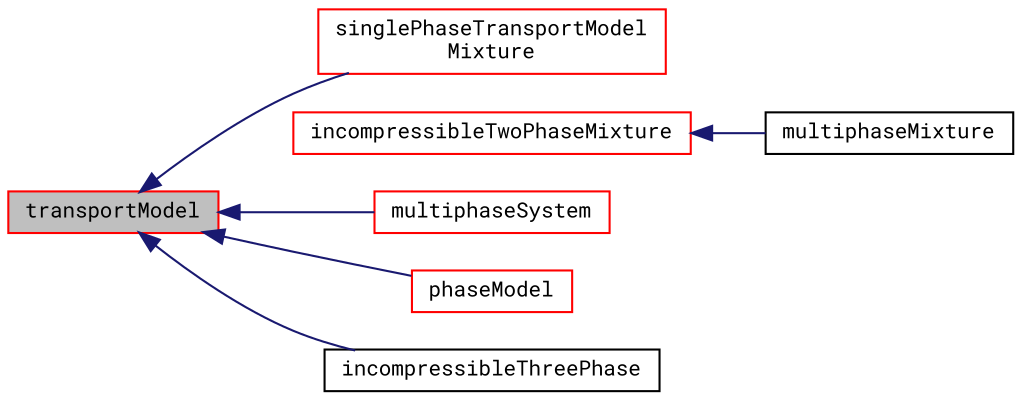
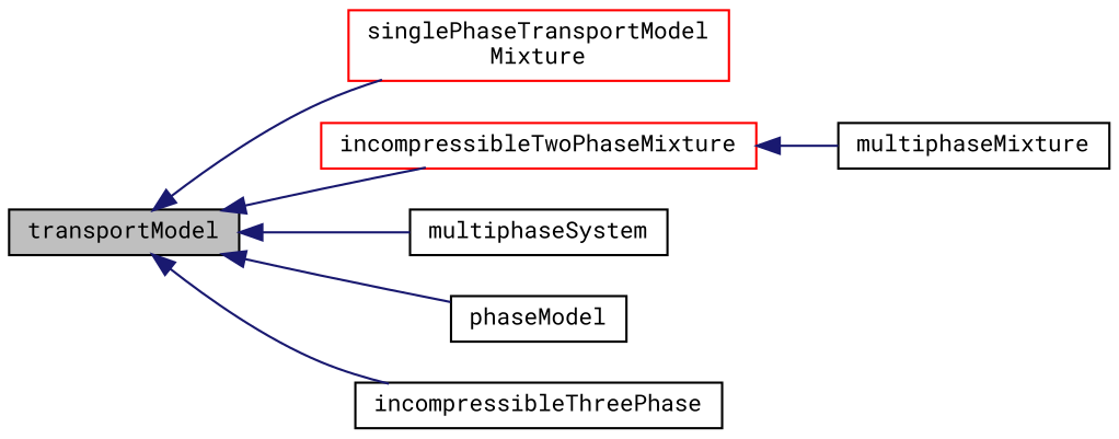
  digraph {
    fontname="Roboto Mono"
    rankdir=LR
    node [color=black fontname="Roboto Mono" fontsize=10 shape=record]
    edge [color=midnightblue dir=back fontname="Roboto Mono" fontsize=10 labelfontname=FreeSans labelfontsize=10 style=solid]
-   n1 [color=red fillcolor=grey75 fontcolor=black height=0.2 label=transportModel style=filled width=0.4]
+   n1 [fillcolor=grey75 fontcolor=black height=0.2 label=transportModel style=filled width=0.4]
    n2 [color=red height=0.2 label="singlePhaseTransportModel\lMixture" width=0.4]
    n3 [color=red height=0.2 label=incompressibleTwoPhaseMixture width=0.4]
-   n4 [color=red height=0.2 label=multiphaseSystem width=0.4]
-   n5 [color=red height=0.2 label=phaseModel width=0.4]
+   n4 [height=0.2 label=multiphaseSystem width=0.4]
+   n5 [height=0.2 label=phaseModel width=0.4]
    n6 [height=0.2 label=incompressibleThreePhase width=0.4]
    n7 [height=0.2 label=multiphaseMixture width=0.4]
    n1 -> n2
+   n1 -> n3
    n1 -> n4
    n1 -> n5
    n1 -> n6
    n3 -> n7
  }
